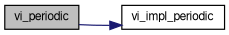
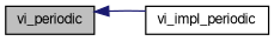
  digraph {
    rankdir=LR
    node [color=black fontname=FreeSans fontsize=10 shape=record style=filled]
    n1 [fillcolor=grey75 fontcolor=black height=0.2 label=vi_periodic width=0.4]
    n2 [fillcolor=white height=0.2 label=vi_impl_periodic width=0.4]
-   n1 -> n2 [color=midnightblue fontname=FreeSans fontsize=10 labelfontname=FreeSans labelfontsize=10 style=solid]
+   n2 -> n1 [color=midnightblue fontname=FreeSans fontsize=10 labelfontname=FreeSans labelfontsize=10 style=solid]
  }
